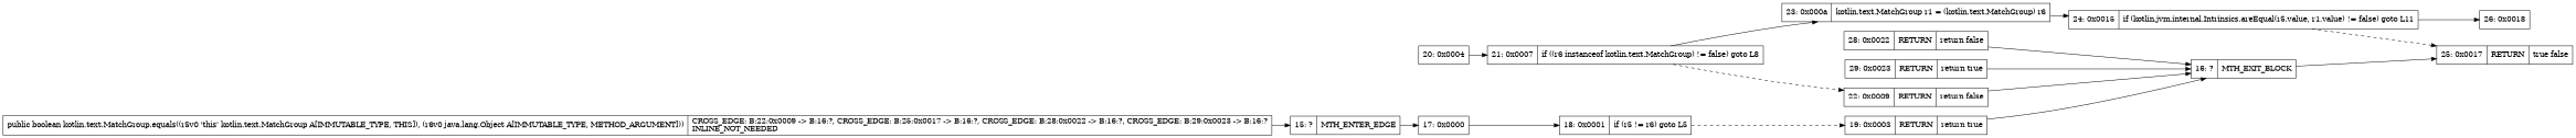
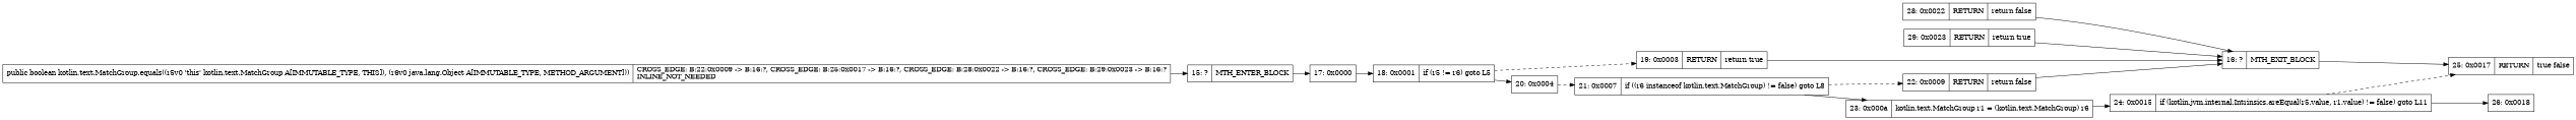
  digraph {
    rankdir=LR
    node [shape=record]
-   n1 [label="{15\:\ ?|MTH_ENTER_EDGE\l}"]
+   n1 [label="{15\:\ ?|MTH_ENTER_BLOCK\l}"]
    n2 [label="{17\:\ 0x0000}"]
    n3 [label="{18\:\ 0x0001|if (r5 != r6) goto L5\l}"]
    n4 [label="{19\:\ 0x0003|RETURN\l|return true\l}"]
    n5 [label="{20\:\ 0x0004}"]
    n6 [label="{16\:\ ?|MTH_EXIT_BLOCK\l}"]
    n7 [label="{21\:\ 0x0007|if ((r6 instanceof kotlin.text.MatchGroup) != false) goto L8\l}"]
    n8 [label="{25\:\ 0x0017|RETURN\l|true false\l}"]
    n9 [label="{22\:\ 0x0009|RETURN\l|return false\l}"]
    n10 [label="{23\:\ 0x000a|kotlin.text.MatchGroup r1 = (kotlin.text.MatchGroup) r6\l}"]
    n11 [label="{24\:\ 0x0015|if (kotlin.jvm.internal.Intrinsics.areEqual(r5.value, r1.value) != false) goto L11\l}"]
    n12 [label="{26\:\ 0x0018}"]
    n13 [label="{28\:\ 0x0022|RETURN\l|return false\l}"]
    n14 [label="{29\:\ 0x0023|RETURN\l|return true\l}"]
    n15 [label="{public boolean kotlin.text.MatchGroup.equals((r5v0 'this' kotlin.text.MatchGroup A[IMMUTABLE_TYPE, THIS]), (r6v0 java.lang.Object A[IMMUTABLE_TYPE, METHOD_ARGUMENT]))  | CROSS_EDGE: B:22:0x0009 \-\> B:16:?, CROSS_EDGE: B:25:0x0017 \-\> B:16:?, CROSS_EDGE: B:28:0x0022 \-\> B:16:?, CROSS_EDGE: B:29:0x0023 \-\> B:16:?\lINLINE_NOT_NEEDED\l}"]
    n1 -> n2
    n2 -> n3
    n3 -> n4 [style=dashed]
+   n3 -> n5
    n4 -> n6
-   n5 -> n7
+   n5 -> n7 [style=dashed]
    n6 -> n8
    n7 -> n9 [style=dashed]
    n7 -> n10
    n9 -> n6
    n10 -> n11
    n11 -> n8 [style=dashed]
    n11 -> n12
    n13 -> n6
    n14 -> n6
    n15 -> n1
  }
